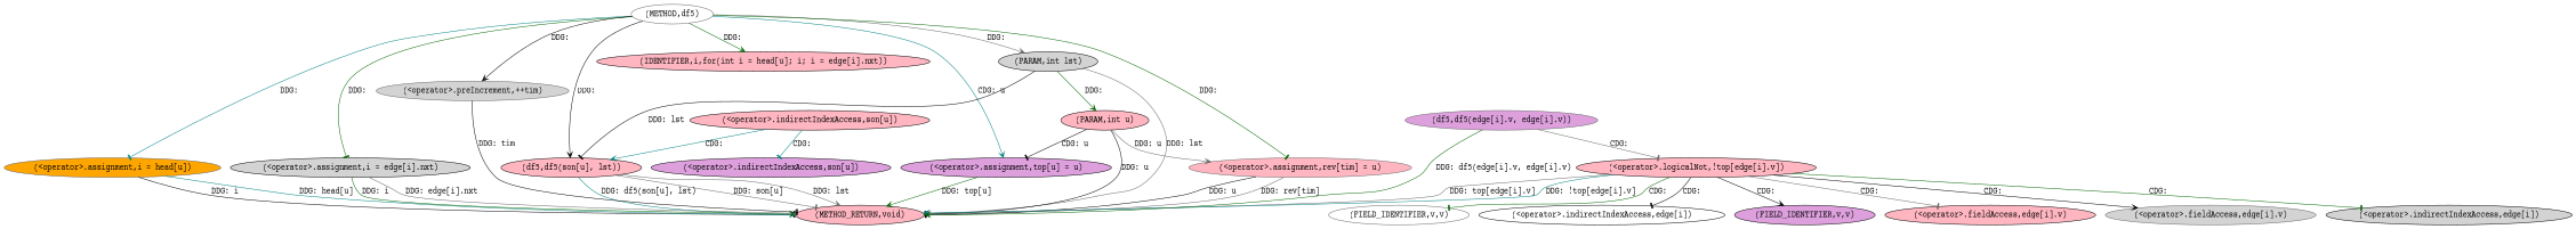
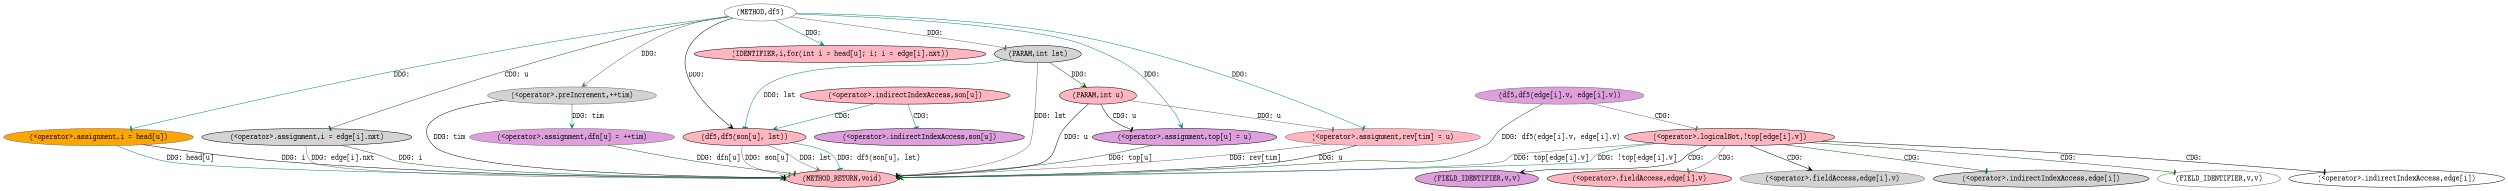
  digraph {
    fontname="Courier Prime"
    node [color=black fillcolor=lightpink fontname="Courier Prime" style=filled]
    edge [arrowhead=tee color=gray40 fontname="Courier Prime"]
    n1 [color=gray40 fillcolor=white label="(METHOD,df5)"]
    n2 [fillcolor=lightgrey label="(PARAM,int lst)"]
    n3 [fillcolor=plum label="(<operator>.assignment,top[u] = u)"]
    n4 [label="(df5,df5(son[u], lst))"]
    n5 [color=gray40 fillcolor=orange label="(<operator>.assignment,i = head[u])"]
    n6 [label="(IDENTIFIER,i,for(int i = head[u]; i; i = edge[i].nxt))"]
    n7 [fillcolor=lightgrey label="(<operator>.assignment,i = edge[i].nxt)"]
    n8 [color=gray40 label="(<operator>.assignment,rev[tim] = u)"]
    n9 [color=gray40 fillcolor=lightgrey label="(<operator>.preIncrement,++tim)"]
    n10 [label="(PARAM,int u)"]
    n11 [label="(METHOD_RETURN,void)"]
+   n12 [color=gray40 fillcolor=plum label="(<operator>.assignment,dfn[u] = ++tim)"]
    n13 [label="(<operator>.logicalNot,!top[edge[i].v])"]
    n14 [label="(<operator>.fieldAccess,edge[i].v)"]
    n15 [color=gray40 fillcolor=lightgrey label="(<operator>.fieldAccess,edge[i].v)"]
    n16 [fillcolor=lightgrey label="(<operator>.indirectIndexAccess,edge[i])"]
    n17 [color=gray40 fillcolor=white label="(FIELD_IDENTIFIER,v,v)"]
    n18 [fillcolor=white label="(<operator>.indirectIndexAccess,edge[i])"]
    n19 [fillcolor=plum label="(FIELD_IDENTIFIER,v,v)"]
    n20 [color=gray40 fillcolor=plum label="(df5,df5(edge[i].v, edge[i].v))"]
    n21 [label="(<operator>.indirectIndexAccess,son[u])"]
    n22 [fillcolor=plum label="(<operator>.indirectIndexAccess,son[u])"]
-   n1 -> n2 [arrowhead=vee label="DDG: "]
-   n1 -> n3 [arrowhead=vee color=teal label="CDG: u"]
+   n1 -> n2 [label="DDG: "]
+   n1 -> n3 [arrowhead=vee color=teal label="DDG: "]
    n1 -> n4 [arrowhead=vee color=black label="DDG: "]
    n1 -> n5 [color=teal label="DDG: "]
-   n1 -> n6 [arrowhead=vee color=darkgreen label="DDG: "]
-   n1 -> n7 [color=darkgreen label="DDG: "]
-   n1 -> n8 [color=darkgreen label="DDG: "]
-   n1 -> n9 [arrowhead=vee color=black label="DDG: "]
-   n2 -> n4 [color=black label="DDG: lst"]
+   n1 -> n6 [arrowhead=vee color=teal label="DDG: "]
+   n1 -> n7 [color=darkgreen label="CDG: u"]
+   n1 -> n8 [color=teal label="DDG: "]
+   n1 -> n9 [arrowhead=vee label="DDG: "]
+   n2 -> n4 [color=teal label="DDG: lst"]
    n2 -> n10 [arrowhead=vee color=darkgreen label="DDG: "]
    n2 -> n11 [label="DDG: lst"]
-   n3 -> n11 [arrowhead=vee color=darkgreen label="DDG: top[u]"]
+   n3 -> n11 [color=darkgreen label="DDG: top[u]"]
    n4 -> n11 [label="DDG: son[u]"]
    n4 -> n11 [arrowhead=vee label="DDG: lst"]
    n4 -> n11 [color=teal label="DDG: df5(son[u], lst)"]
    n5 -> n11 [color=black label="DDG: i"]
    n5 -> n11 [arrowhead=vee color=teal label="DDG: head[u]"]
    n7 -> n11 [arrowhead=vee color=darkgreen label="DDG: i"]
    n7 -> n11 [label="DDG: edge[i].nxt"]
    n8 -> n11 [arrowhead=vee label="DDG: rev[tim]"]
    n8 -> n11 [color=black label="DDG: u"]
    n9 -> n11 [color=black label="DDG: tim"]
+   n9 -> n12 [arrowhead=vee color=teal label="DDG: tim"]
    n10 -> n3 [color=black label="CDG: u"]
-   n10 -> n8 [arrowhead=vee label="DDG: u"]
+   n10 -> n8 [label="DDG: u"]
    n10 -> n11 [color=black label="DDG: u"]
+   n12 -> n11 [color=darkgreen label="DDG: dfn[u]"]
    n13 -> n11 [arrowhead=vee label="DDG: top[edge[i].v]"]
    n13 -> n11 [arrowhead=vee color=teal label="DDG: !top[edge[i].v]"]
    n13 -> n14 [label="CDG: "]
    n13 -> n15 [arrowhead=vee color=black label="CDG: "]
    n13 -> n16 [color=darkgreen label="CDG: "]
    n13 -> n17 [color=darkgreen label="CDG: "]
    n13 -> n18 [color=black label="CDG: "]
    n13 -> n19 [arrowhead=vee color=black label="CDG: "]
    n20 -> n11 [arrowhead=vee color=darkgreen label="DDG: df5(edge[i].v, edge[i].v)"]
    n20 -> n13 [label="CDG: "]
    n21 -> n4 [arrowhead=vee color=teal label="CDG: "]
    n21 -> n22 [color=teal label="CDG: "]
  }
